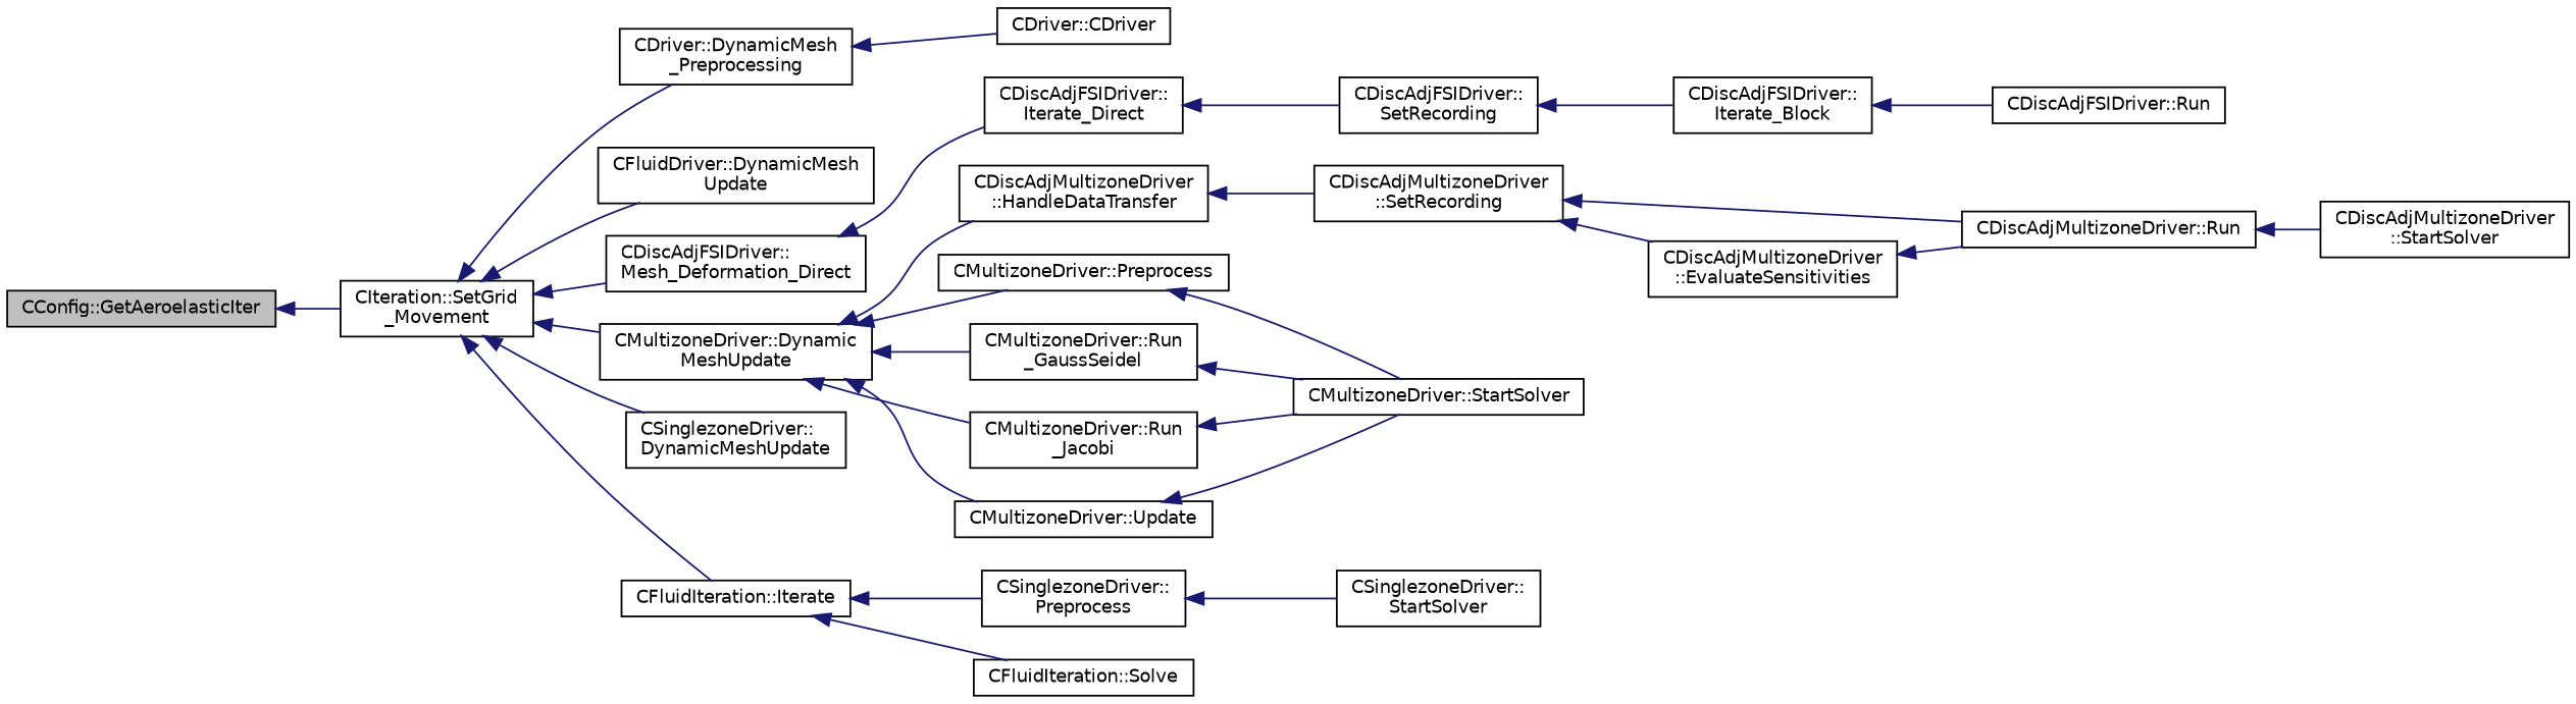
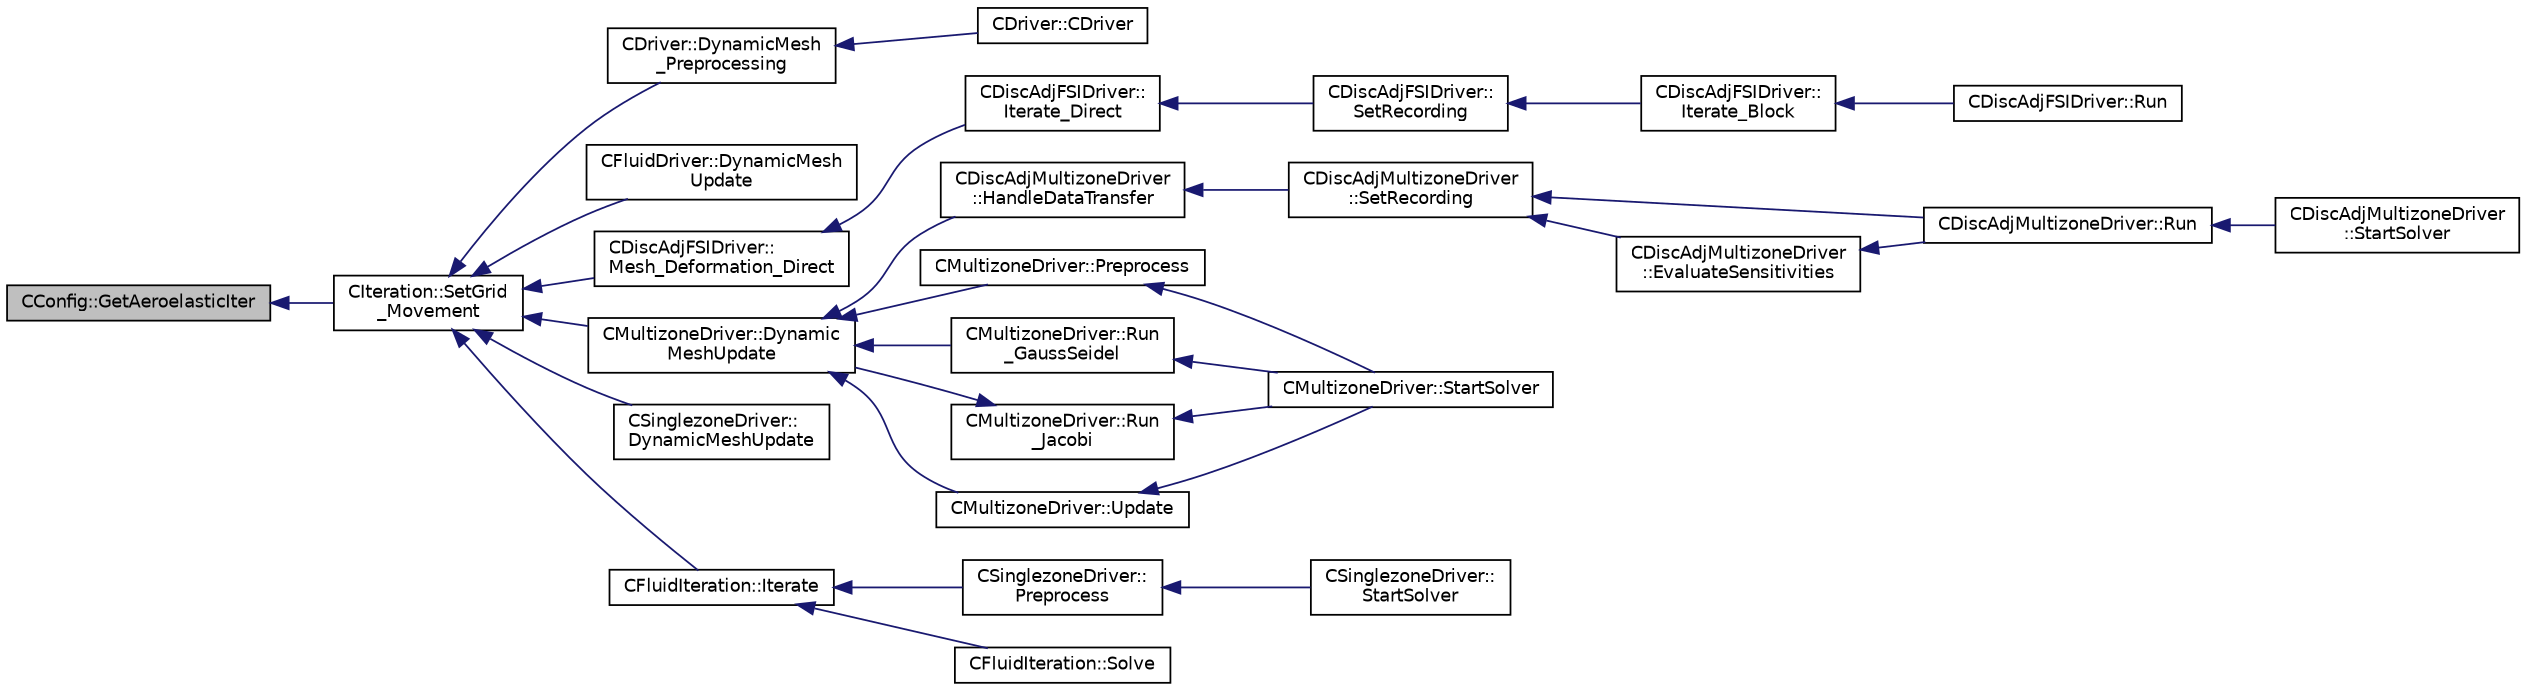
  digraph {
    rankdir=LR
    node [color=black fillcolor=white fontname=Helvetica fontsize=10 shape=record style=filled]
    edge [color=midnightblue dir=back fontname=Helvetica fontsize=10 labelfontname=Helvetica labelfontsize=10 style=solid]
    n1 [fillcolor=grey75 fontcolor=black height=0.2 label="CConfig::GetAeroelasticIter" width=0.4]
    n2 [height=0.2 label="CIteration::SetGrid\l_Movement" width=0.4]
    n3 [height=0.2 label="CDriver::DynamicMesh\l_Preprocessing" width=0.4]
    n4 [height=0.2 label="CFluidDriver::DynamicMesh\lUpdate" width=0.4]
    n5 [height=0.2 label="CDiscAdjFSIDriver::\lMesh_Deformation_Direct" width=0.4]
    n6 [height=0.2 label="CMultizoneDriver::Dynamic\lMeshUpdate" width=0.4]
    n7 [height=0.2 label="CSinglezoneDriver::\lDynamicMeshUpdate" width=0.4]
    n8 [height=0.2 label="CFluidIteration::Iterate" width=0.4]
    n9 [height=0.2 label="CDriver::CDriver" width=0.4]
    n10 [height=0.2 label="CDiscAdjFSIDriver::\lIterate_Direct" width=0.4]
    n11 [height=0.2 label="CDiscAdjMultizoneDriver\l::HandleDataTransfer" width=0.4]
    n12 [height=0.2 label="CMultizoneDriver::Preprocess" width=0.4]
    n13 [height=0.2 label="CMultizoneDriver::Run\l_GaussSeidel" width=0.4]
    n14 [height=0.2 label="CMultizoneDriver::Run\l_Jacobi" width=0.4]
    n15 [height=0.2 label="CMultizoneDriver::Update" width=0.4]
    n16 [height=0.2 label="CSinglezoneDriver::\lPreprocess" width=0.4]
    n17 [height=0.2 label="CFluidIteration::Solve" width=0.4]
    n18 [height=0.2 label="CDiscAdjFSIDriver::\lSetRecording" width=0.4]
    n19 [height=0.2 label="CDiscAdjFSIDriver::\lIterate_Block" width=0.4]
    n20 [height=0.2 label="CDiscAdjFSIDriver::Run" width=0.4]
    n21 [height=0.2 label="CDiscAdjMultizoneDriver\l::SetRecording" width=0.4]
    n22 [height=0.2 label="CMultizoneDriver::StartSolver" width=0.4]
    n23 [height=0.2 label="CDiscAdjMultizoneDriver::Run" width=0.4]
    n24 [height=0.2 label="CDiscAdjMultizoneDriver\l::EvaluateSensitivities" width=0.4]
    n25 [height=0.2 label="CDiscAdjMultizoneDriver\l::StartSolver" width=0.4]
    n26 [height=0.2 label="CSinglezoneDriver::\lStartSolver" width=0.4]
    n1 -> n2
    n2 -> n3
    n2 -> n4
    n2 -> n5
    n2 -> n6
    n2 -> n7
    n2 -> n8
    n3 -> n9
    n5 -> n10
    n6 -> n11
    n6 -> n12
    n6 -> n13
-   n6 -> n14
+   n14 -> n6
    n6 -> n15
    n8 -> n16
    n8 -> n17
    n10 -> n18
    n11 -> n21
    n12 -> n22
    n13 -> n22
    n14 -> n22
    n15 -> n22
    n16 -> n26
    n18 -> n19
    n19 -> n20
    n21 -> n23
    n21 -> n24
    n23 -> n25
    n24 -> n23
  }
